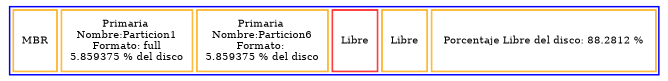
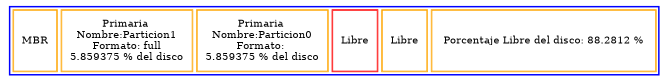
  digraph {
    rankdir=LR
-   n1 [label=< <table border='2' cellborder='0' color='blue' cellspacing='1'> <tr> <td colspan='1' rowspan='1'> <table color='orange' border='1' cellborder='1' cellpadding='10' cellspacing='0'> <tr><td>MBR</td></tr> </table> </td> <td colspan='1' rowspan='1'> <table color='orange' border='1' cellborder='1' cellpadding='10' cellspacing='0'> <tr><td>Primaria <br/>Nombre:Particion1<br/> Formato: full <br/>5.859375 % del disco</td></tr> </table> </td> <td colspan='1' rowspan='1'> <table color='orange' border='1' cellborder='1' cellpadding='10' cellspacing='0'> <tr><td>Primaria <br/>Nombre:Particion6<br/> Formato:  <br/>5.859375 % del disco</td></tr> </table> </td> <td colspan='1' rowspan='1'> <table color='red' border='1' cellborder='1' cellpadding='10' cellspacing='0'> <tr> <td>Libre</td> </tr> </table> </td> <td colspan='1' rowspan='1'> <table color='orange' border='1' cellborder='1' cellpadding='10' cellspacing='0'> <tr><td>Libre</td></tr> </table> </td> <td colspan='1' rowspan='1'> <table color='orange' border='1' cellborder='1' cellpadding='10' cellspacing='0'> <tr><td> Porcentaje Libre del disco: 88.2812 % </td></tr> </table> </td> </tr> </table> > shape=plaintext]
+   n1 [label=< <table border='2' cellborder='0' color='blue' cellspacing='1'> <tr> <td colspan='1' rowspan='1'> <table color='orange' border='1' cellborder='1' cellpadding='10' cellspacing='0'> <tr><td>MBR</td></tr> </table> </td> <td colspan='1' rowspan='1'> <table color='orange' border='1' cellborder='1' cellpadding='10' cellspacing='0'> <tr><td>Primaria <br/>Nombre:Particion1<br/> Formato: full <br/>5.859375 % del disco</td></tr> </table> </td> <td colspan='1' rowspan='1'> <table color='orange' border='1' cellborder='1' cellpadding='10' cellspacing='0'> <tr><td>Primaria <br/>Nombre:Particion0<br/> Formato:  <br/>5.859375 % del disco</td></tr> </table> </td> <td colspan='1' rowspan='1'> <table color='red' border='1' cellborder='1' cellpadding='10' cellspacing='0'> <tr> <td>Libre</td> </tr> </table> </td> <td colspan='1' rowspan='1'> <table color='orange' border='1' cellborder='1' cellpadding='10' cellspacing='0'> <tr><td>Libre</td></tr> </table> </td> <td colspan='1' rowspan='1'> <table color='orange' border='1' cellborder='1' cellpadding='10' cellspacing='0'> <tr><td> Porcentaje Libre del disco: 88.2812 % </td></tr> </table> </td> </tr> </table> > shape=plaintext]
  }
